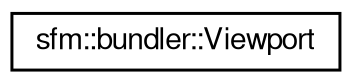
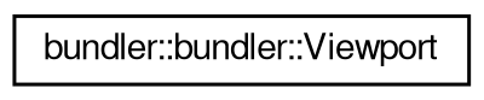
  digraph {
    rankdir=LR
-   n1 [color=black fillcolor=white fontname=FreeSans fontsize=10 height=0.2 label="sfm::bundler::Viewport" shape=record style=filled width=0.4]
+   n1 [color=black fillcolor=white fontname=FreeSans fontsize=10 height=0.2 label="bundler::bundler::Viewport" shape=record style=filled width=0.4]
  }
